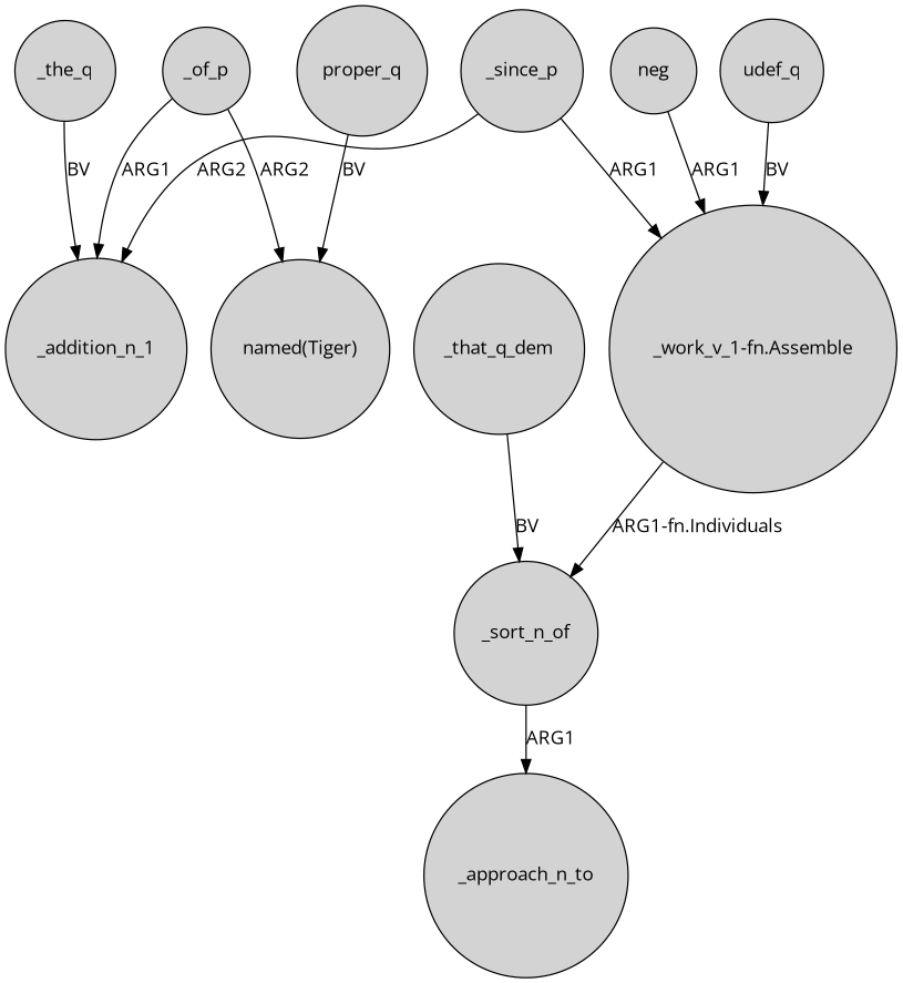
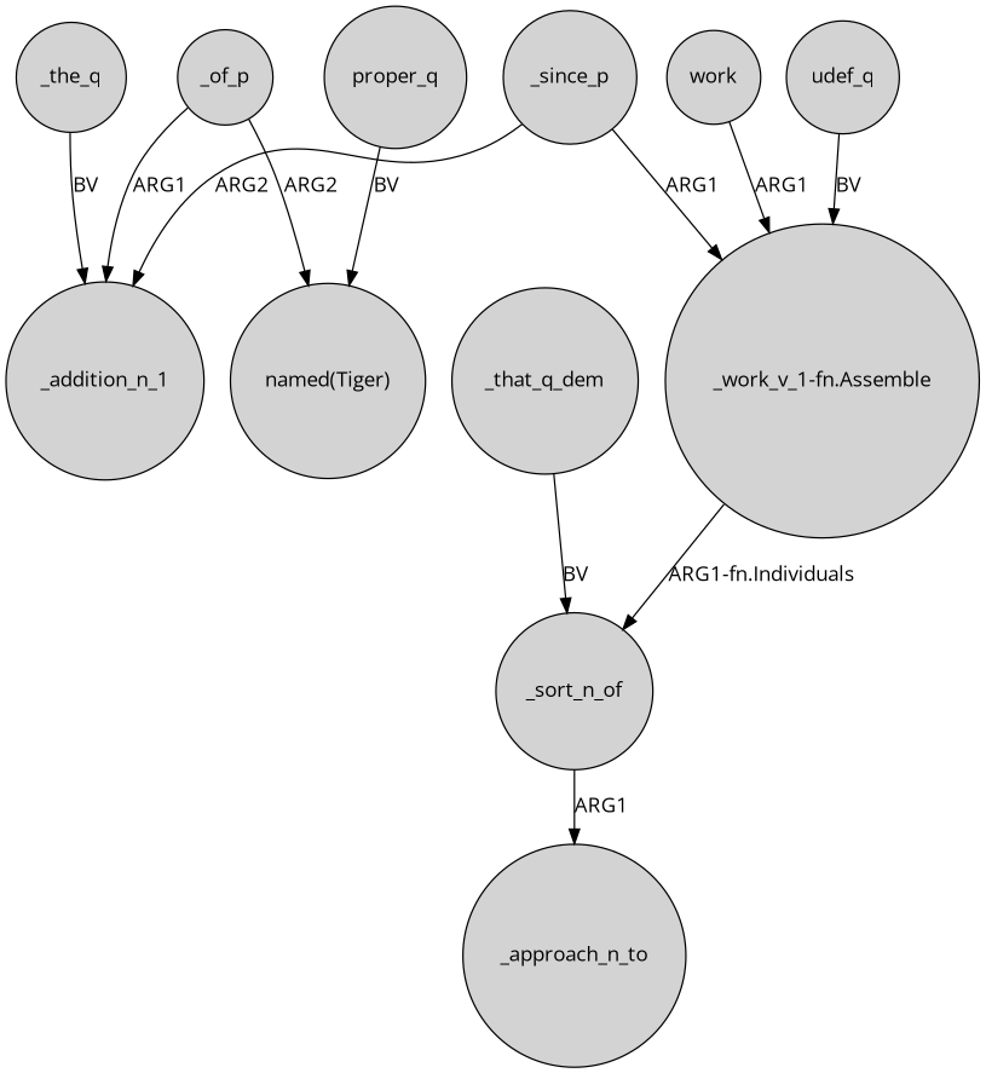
  digraph {
    fontname="Open Sans"
    node [fontname="Open Sans" shape=circle style=filled]
    edge [fontname="Open Sans"]
    _of_p
    _addition_n_1
    "named(Tiger)"
    _sort_n_of
    _approach_n_to
    _the_q
    "_work_v_1-fn.Assemble"
-   neg
+   neg [label=work]
    proper_q
    _since_p
    _that_q_dem
    udef_q
    _of_p -> _addition_n_1 [label=ARG1]
    _of_p -> "named(Tiger)" [label=ARG2]
    _sort_n_of -> _approach_n_to [label=ARG1]
    _the_q -> _addition_n_1 [label=BV]
    "_work_v_1-fn.Assemble" -> _sort_n_of [label="ARG1-fn.Individuals"]
    neg -> "_work_v_1-fn.Assemble" [label=ARG1]
    proper_q -> "named(Tiger)" [label=BV]
    _since_p -> _addition_n_1 [label=ARG2]
    _since_p -> "_work_v_1-fn.Assemble" [label=ARG1]
    _that_q_dem -> _sort_n_of [label=BV]
    udef_q -> "_work_v_1-fn.Assemble" [label=BV]
  }
